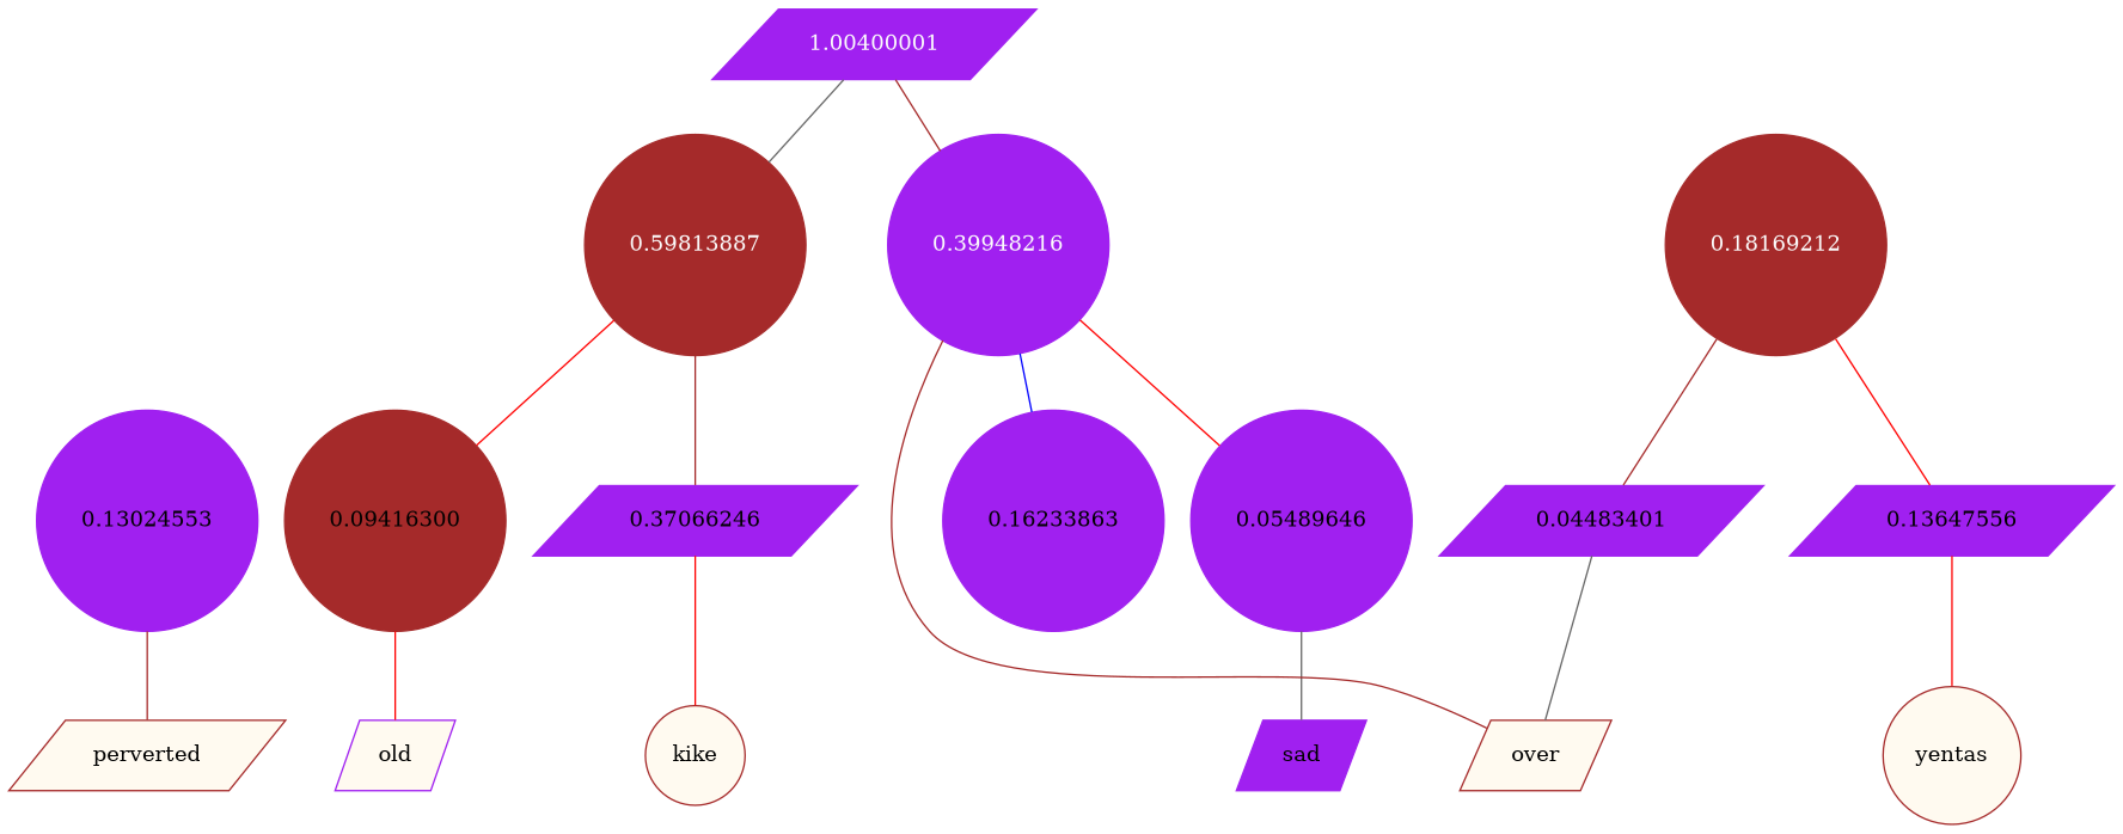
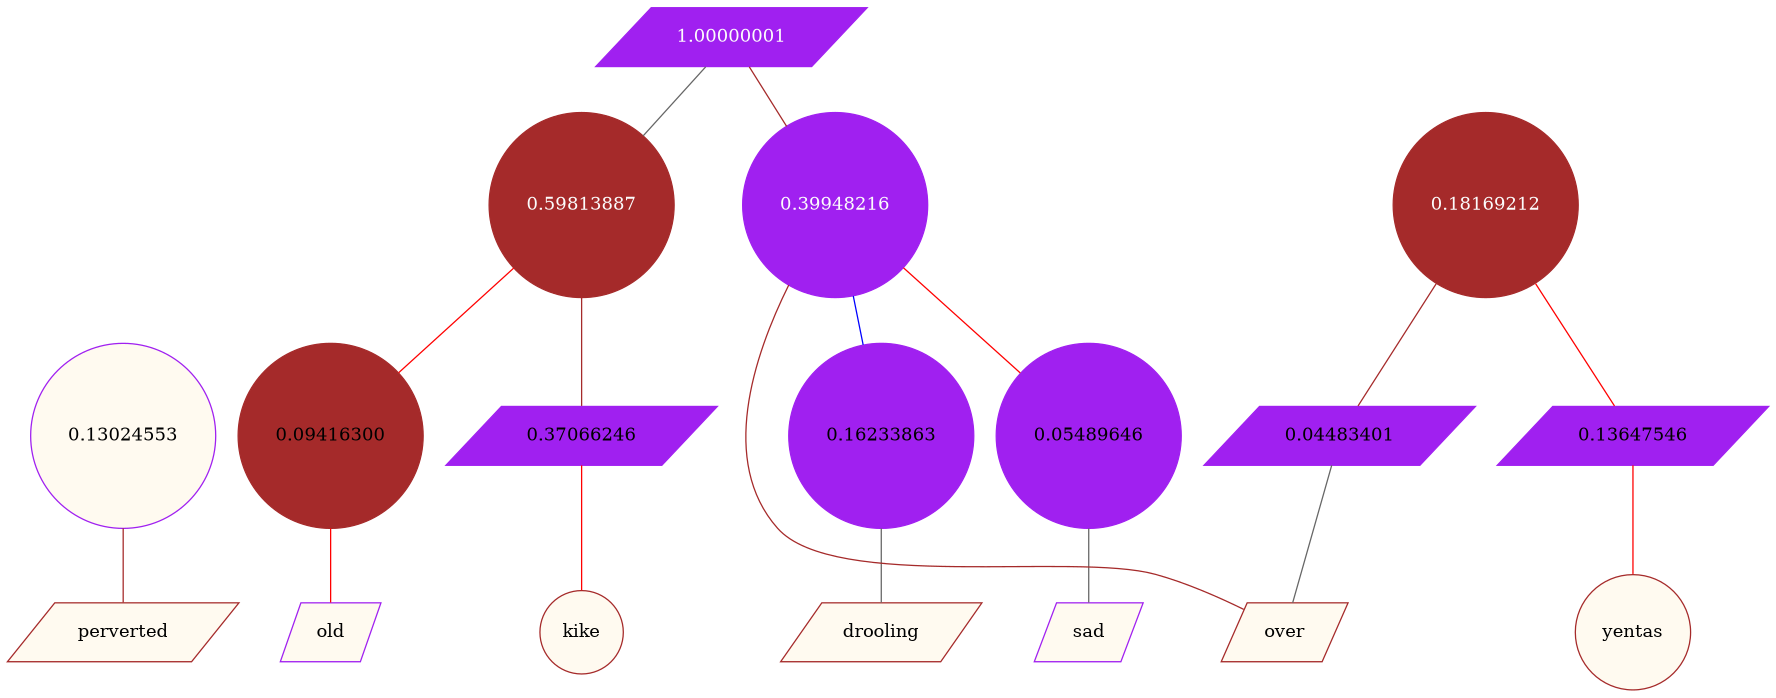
  graph {
    node [color=purple format=png nodesep=0.001 ordering=out overlap_scaling=0.01 ranksep=0.001 shape=parallelogram style=filled]
    edge [color=red]
    n1 [color=brown fillcolor=floralwhite height=0.15 label=perverted style="filled,solid" width=0.15]
    n2 [fillcolor=floralwhite height=0.15 label=old style="filled,solid" width=0.15]
    n3 [color=brown fillcolor=floralwhite height=0.15 label=kike shape=circle style="filled,solid" width=0.15]
+   n4 [color=brown fillcolor=floralwhite height=0.15 label=drooling style="filled,solid" width=0.15]
    n5 [color=brown fillcolor=floralwhite height=0.15 label=over style="filled,solid" width=0.15]
    n6 [color=brown fillcolor=floralwhite height=0.15 label=yentas shape=circle style="filled,solid" width=0.15]
-   n7 [fillcolor=purple height=0.15 label=sad style="filled,solid" width=0.15]
-   n8 [fontcolor=black height=0.15 label=0.13024553 shape=circle width=0.15]
+   n7 [fillcolor=floralwhite height=0.15 label=sad style="filled,solid" width=0.15]
+   n8 [fontcolor=black height=0.15 label=0.13024553 shape=circle width=0.15 fillcolor=floralwhite]
    n9 [color=brown fontcolor=black height=0.15 label=0.09416300 shape=circle width=0.15]
    n10 [fontcolor=black height=0.15 label=0.37066246 width=0.15]
    n11 [fontcolor=black height=0.15 label=0.16233863 shape=circle width=0.15]
    n12 [fontcolor=black height=0.15 label=0.04483401 width=0.15]
-   n13 [fontcolor=black height=0.15 label=0.13647556 width=0.15]
+   n13 [fontcolor=black height=0.15 label=0.13647546 width=0.15]
    n14 [fontcolor=black height=0.15 label=0.05489646 shape=circle width=0.15]
-   n15 [fontcolor=grey99 height=0.15 label=1.00400001 width=0.15]
+   n15 [fontcolor=grey99 height=0.15 label=1.00000001 width=0.15]
    n16 [color=brown fontcolor=grey99 height=0.15 label=0.59813887 shape=circle width=0.15]
    n17 [fontcolor=grey99 height=0.15 label=0.39948216 shape=circle width=0.15]
    n18 [color=brown fontcolor=grey99 height=0.15 label=0.18169212 shape=circle width=0.15]
    subgraph sub_1 {
      rank=same
      n1
      n2
      n3
+     n4
      n5
      n6
      n7
    }
    subgraph sub_2 {
      rank=same
      n8
      n9
      n10
      n11
      n12
      n13
      n14
    }
    n8 -- n1 [color=brown]
    n9 -- n2
    n10 -- n3
+   n11 -- n4 [color=gray40]
    n12 -- n5 [color=gray40]
    n13 -- n6
    n14 -- n7 [color=gray40]
    n15 -- n16 [color=gray40]
    n15 -- n17 [color=brown]
    n16 -- n9
    n16 -- n10 [color=brown]
    n17 -- n5 [color=brown]
    n17 -- n11 [color=blue]
    n17 -- n14
    n18 -- n12 [color=brown]
    n18 -- n13
  }
